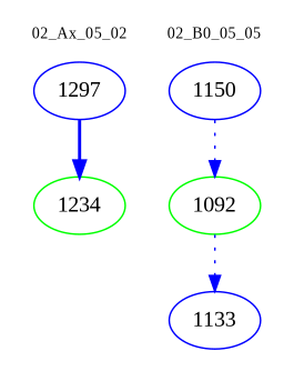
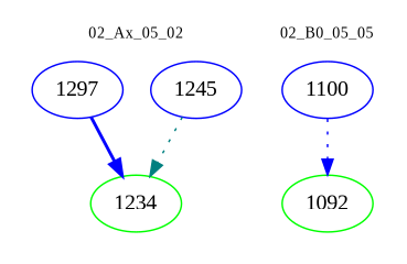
  digraph {
    fontname="Liberation Serif"
    node [color=blue fontname="Liberation Serif"]
    edge [color=blue fontname="Liberation Serif" style=dotted]
+   n1 [label=1245]
    n2 [color=green label=1234]
    n3 [label=1297]
-   n4 [label=1150]
+   n4 [label=1100]
    n5 [color=green label=1092]
-   n6 [label=1133]
    subgraph cluster_1 {
      color=white
      fontsize=10
      label="02_Ax_05_02"
+     n1
      n2
      n3
    }
    subgraph cluster_2 {
      color=white
      fontsize=10
      label="02_B0_05_05"
      n4
      n5
-     n6
    }
+   n1 -> n2 [color=teal]
    n3 -> n2 [style=bold]
    n4 -> n5
-   n5 -> n6
  }
